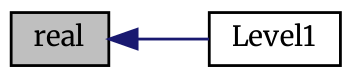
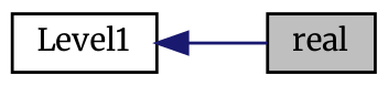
  digraph {
    rankdir=LR
    fontname=Merriweather
    node [color=black fontname=Merriweather fontsize=10 shape=record style=filled]
    n1 [fillcolor=grey75 fontcolor=black height=0.2 label=real width=0.4]
    n2 [fillcolor=white height=0.2 label=Level1 width=0.4]
-   n1 -> n2 [color=midnightblue dir=back fontname=Merriweather fontsize=10 labelfontname=Helvetica labelfontsize=10 shape=plaintext style=solid]
+   n2 -> n1 [color=midnightblue dir=back fontname=Merriweather fontsize=10 labelfontname=Helvetica labelfontsize=10 shape=plaintext style=solid]
  }
